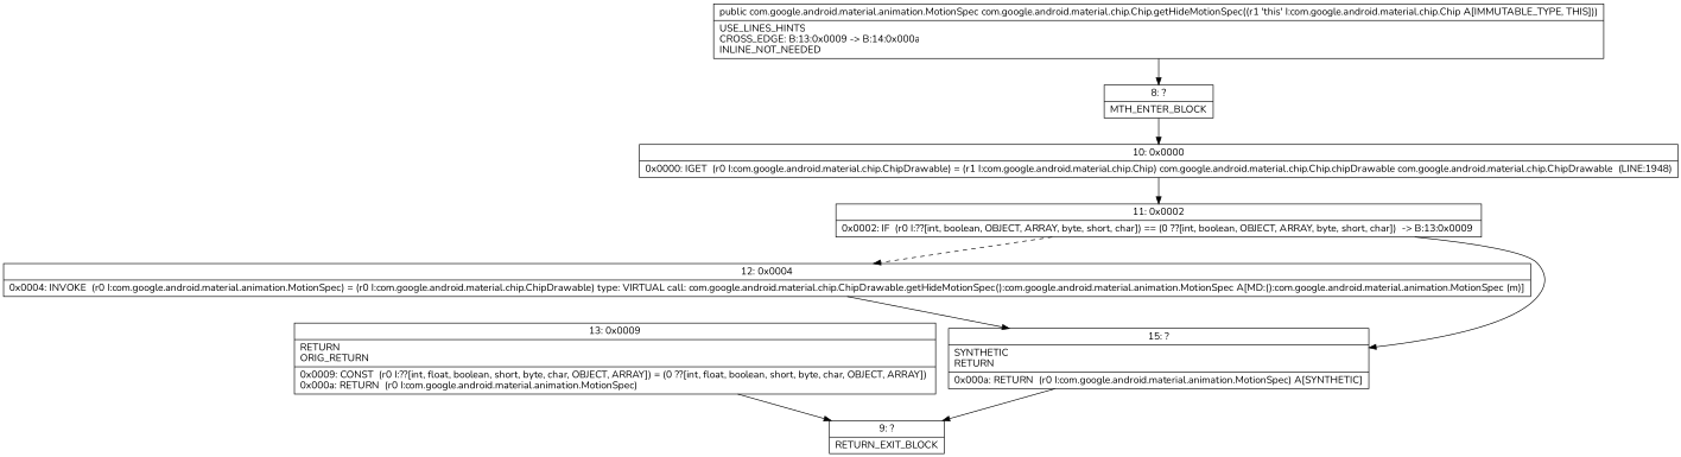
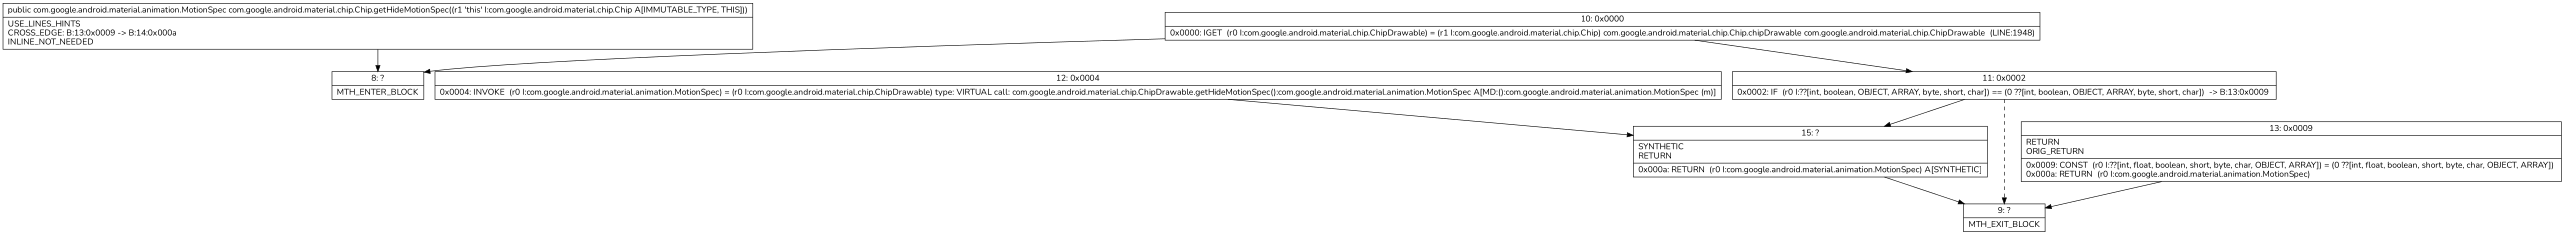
  digraph {
    fontname=Nunito
    node [fontname=Nunito shape=record]
    edge [fontname=Nunito]
    n1 [label="{8\:\ ?|MTH_ENTER_BLOCK\l}"]
    n2 [label="{10\:\ 0x0000|0x0000: IGET  (r0 I:com.google.android.material.chip.ChipDrawable) = (r1 I:com.google.android.material.chip.Chip) com.google.android.material.chip.Chip.chipDrawable com.google.android.material.chip.ChipDrawable  (LINE:1948)\l}"]
    n3 [label="{11\:\ 0x0002|0x0002: IF  (r0 I:??[int, boolean, OBJECT, ARRAY, byte, short, char]) == (0 ??[int, boolean, OBJECT, ARRAY, byte, short, char])  \-\> B:13:0x0009 \l}"]
    n4 [label="{12\:\ 0x0004|0x0004: INVOKE  (r0 I:com.google.android.material.animation.MotionSpec) = (r0 I:com.google.android.material.chip.ChipDrawable) type: VIRTUAL call: com.google.android.material.chip.ChipDrawable.getHideMotionSpec():com.google.android.material.animation.MotionSpec A[MD:():com.google.android.material.animation.MotionSpec (m)]\l}"]
    n5 [label="{15\:\ ?|SYNTHETIC\lRETURN\l|0x000a: RETURN  (r0 I:com.google.android.material.animation.MotionSpec) A[SYNTHETIC]\l}"]
    n6 [label="{13\:\ 0x0009|RETURN\lORIG_RETURN\l|0x0009: CONST  (r0 I:??[int, float, boolean, short, byte, char, OBJECT, ARRAY]) = (0 ??[int, float, boolean, short, byte, char, OBJECT, ARRAY]) \l0x000a: RETURN  (r0 I:com.google.android.material.animation.MotionSpec) \l}"]
-   n7 [label="{9\:\ ?|RETURN_EXIT_BLOCK\l}"]
+   n7 [label="{9\:\ ?|MTH_EXIT_BLOCK\l}"]
    n8 [label="{public com.google.android.material.animation.MotionSpec com.google.android.material.chip.Chip.getHideMotionSpec((r1 'this' I:com.google.android.material.chip.Chip A[IMMUTABLE_TYPE, THIS]))  | USE_LINES_HINTS\lCROSS_EDGE: B:13:0x0009 \-\> B:14:0x000a\lINLINE_NOT_NEEDED\l}"]
-   n1 -> n2
+   n2 -> n1
    n2 -> n3
-   n3 -> n4 [style=dashed]
+   n3 -> n7 [style=dashed]
    n3 -> n5
    n4 -> n5
    n5 -> n7
    n6 -> n7
    n8 -> n1
  }
